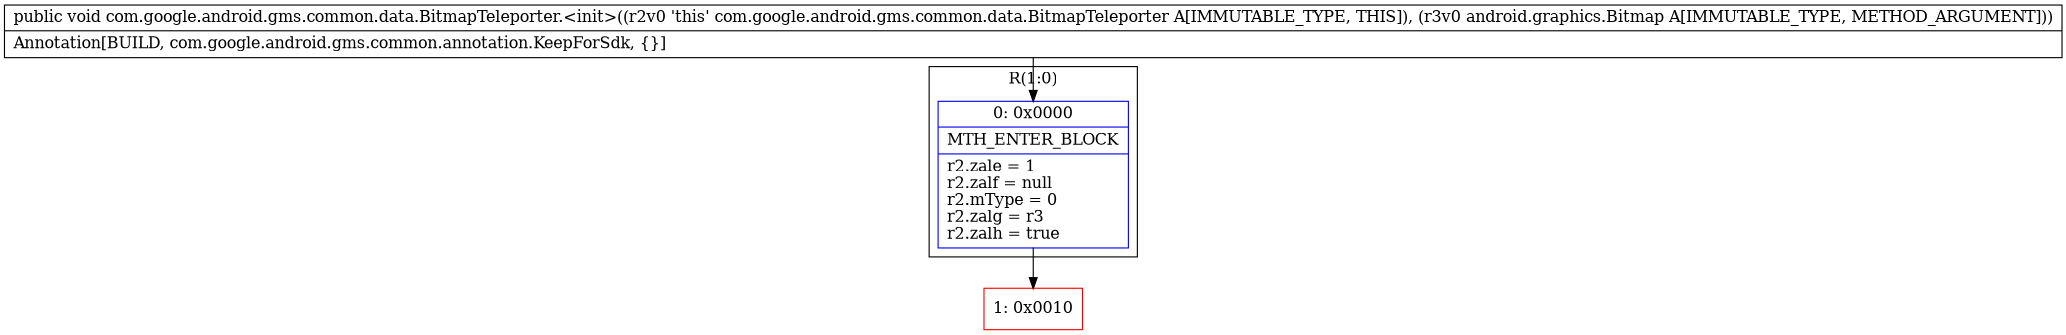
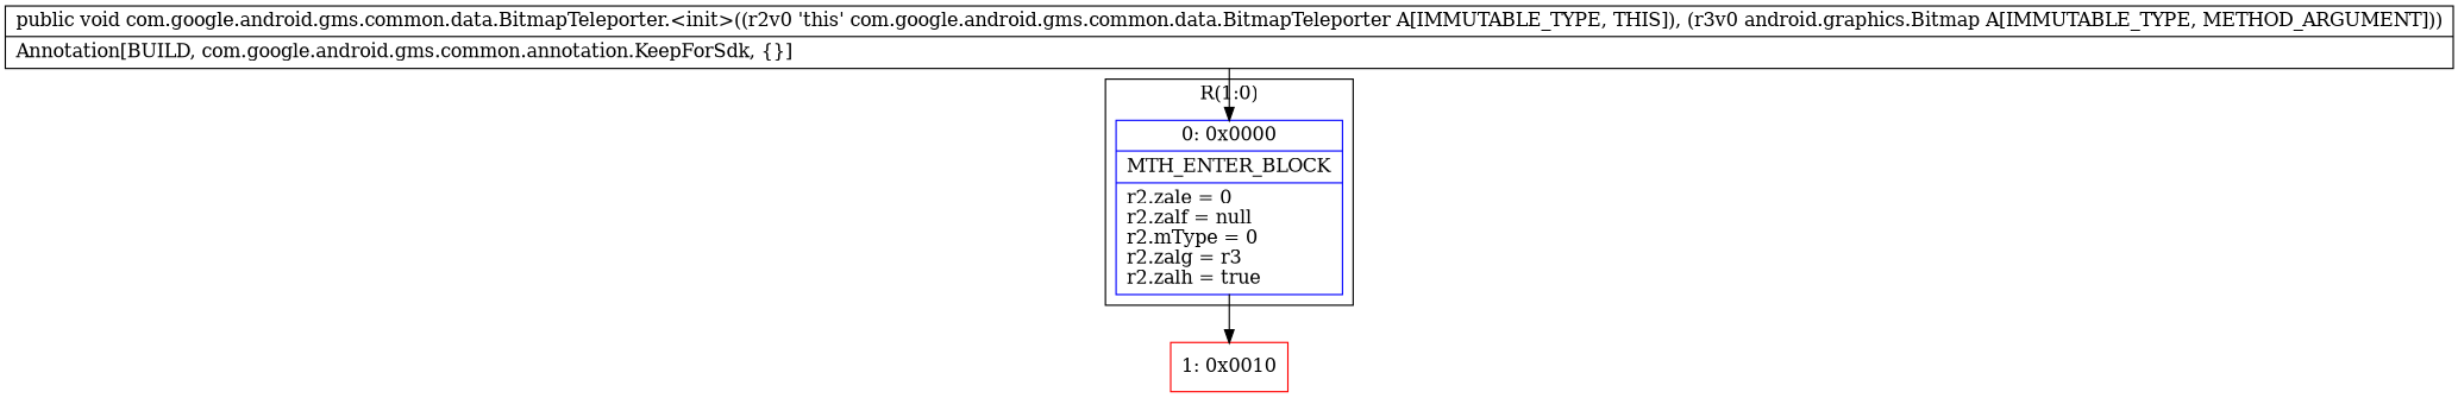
  digraph {
    node [shape=record]
-   n1 [color=blue label="{0\:\ 0x0000|MTH_ENTER_BLOCK\l|r2.zale = 1\lr2.zalf = null\lr2.mType = 0\lr2.zalg = r3\lr2.zalh = true\l}"]
+   n1 [color=blue label="{0\:\ 0x0000|MTH_ENTER_BLOCK\l|r2.zale = 0\lr2.zalf = null\lr2.mType = 0\lr2.zalg = r3\lr2.zalh = true\l}"]
    n2 [color=red label="{1\:\ 0x0010}"]
    n3 [label="{public void com.google.android.gms.common.data.BitmapTeleporter.\<init\>((r2v0 'this' com.google.android.gms.common.data.BitmapTeleporter A[IMMUTABLE_TYPE, THIS]), (r3v0 android.graphics.Bitmap A[IMMUTABLE_TYPE, METHOD_ARGUMENT]))  | Annotation[BUILD, com.google.android.gms.common.annotation.KeepForSdk, \{\}]\l}"]
    subgraph cluster_1 {
      label="R(1:0)"
      n1
    }
    n1 -> n2
    n3 -> n1
  }
